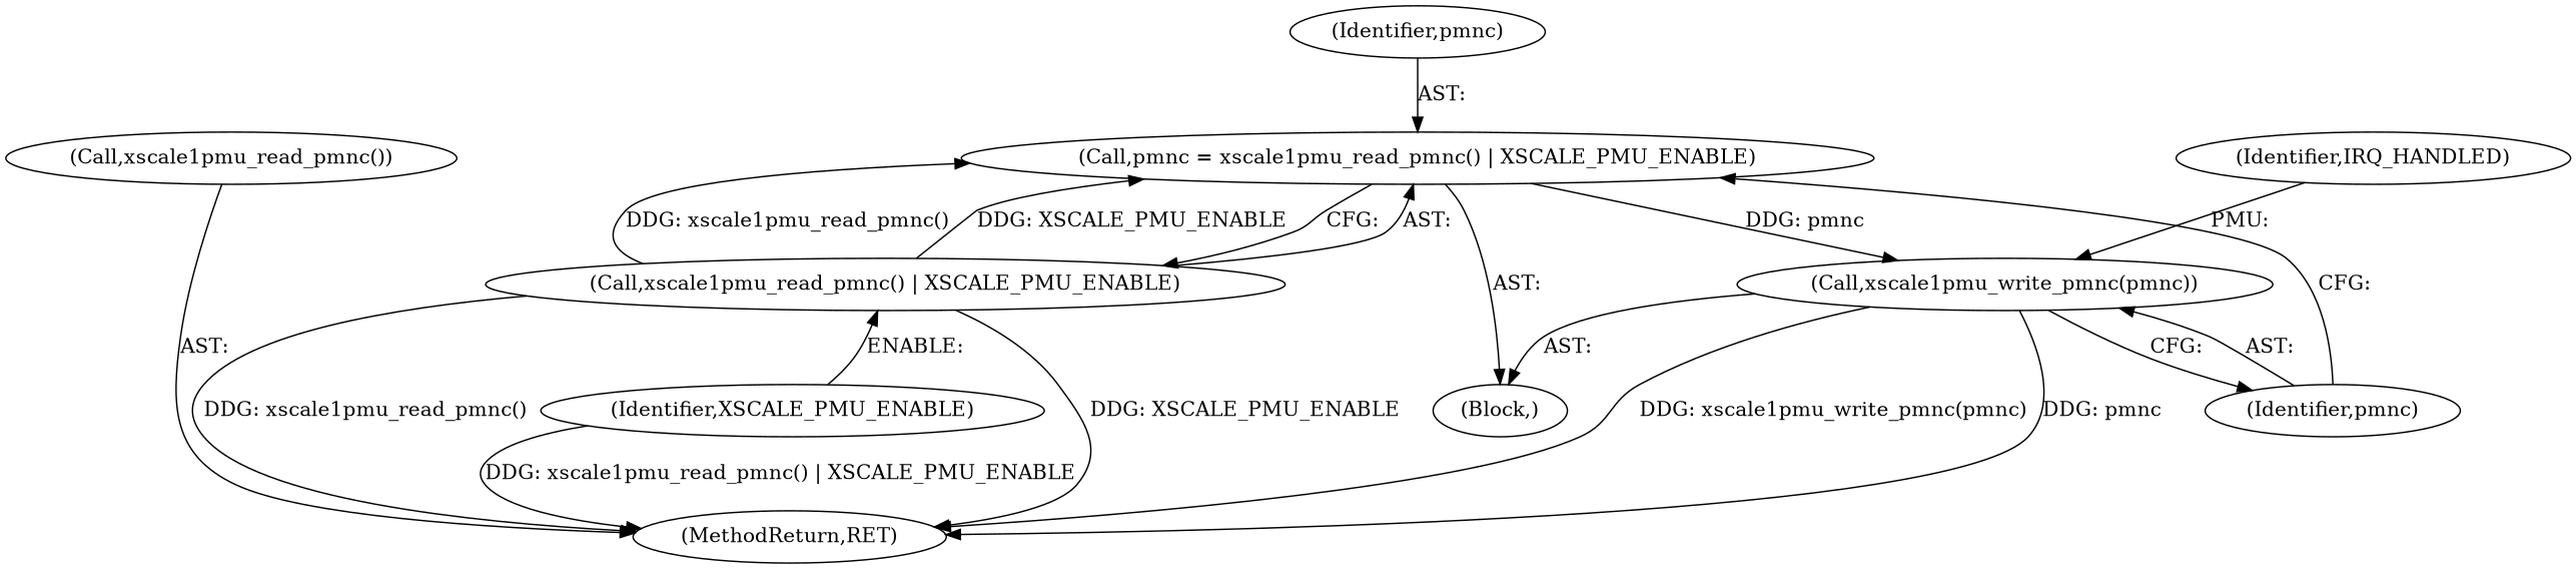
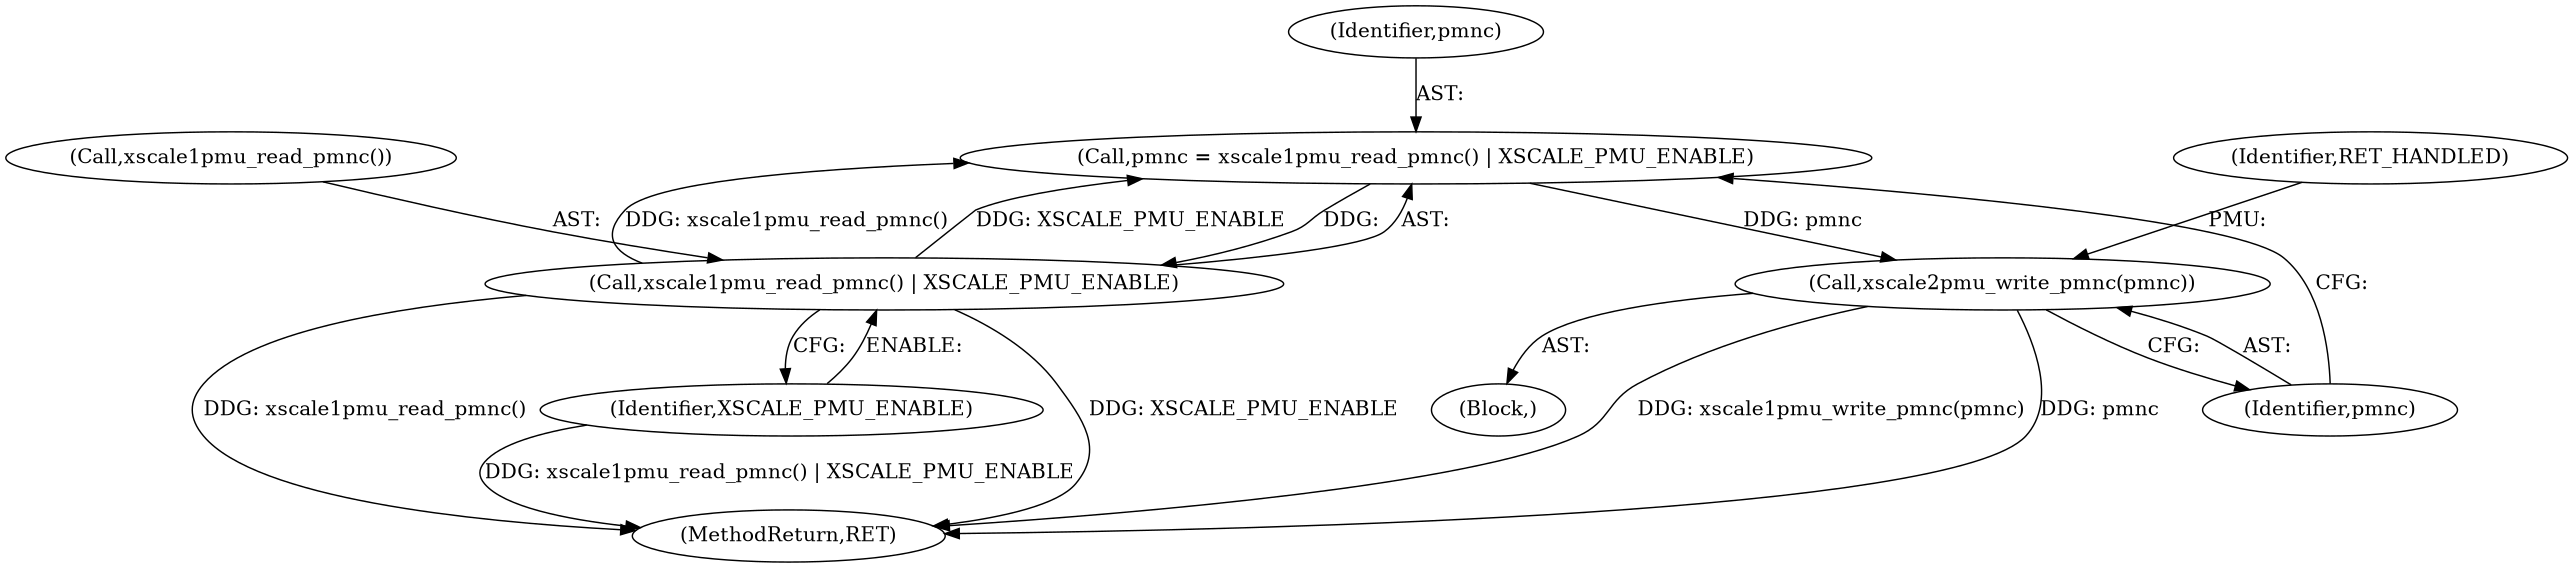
  digraph {
    n1 [label="(Call,pmnc = xscale1pmu_read_pmnc() | XSCALE_PMU_ENABLE)"]
    n2 [label="(Call,xscale1pmu_read_pmnc() | XSCALE_PMU_ENABLE)"]
-   n3 [label="(Call,xscale1pmu_write_pmnc(pmnc))"]
+   n3 [label="(Call,xscale2pmu_write_pmnc(pmnc))"]
    n4 [label="(Block,)"]
    n5 [label="(MethodReturn,RET)"]
    n6 [label="(Identifier,XSCALE_PMU_ENABLE)"]
    n7 [label="(Identifier,pmnc)"]
    n8 [label="(Call,xscale1pmu_read_pmnc())"]
    n9 [label="(Identifier,pmnc)"]
-   n10 [label="(Identifier,IRQ_HANDLED)"]
-   n1 -> n2 [label="CFG: "]
+   n10 [label="(Identifier,RET_HANDLED)"]
+   n1 -> n2 [label="DDG: "]
    n1 -> n3 [label="DDG: pmnc"]
-   n1 -> n4 [label="AST: "]
    n2 -> n1 [label="AST: "]
    n2 -> n1 [label="DDG: xscale1pmu_read_pmnc()"]
    n2 -> n1 [label="DDG: XSCALE_PMU_ENABLE"]
    n2 -> n5 [label="DDG: XSCALE_PMU_ENABLE"]
    n2 -> n5 [label="DDG: xscale1pmu_read_pmnc()"]
+   n2 -> n6 [label="CFG: "]
    n3 -> n4 [label="AST: "]
    n3 -> n5 [label="DDG: xscale1pmu_write_pmnc(pmnc)"]
    n3 -> n5 [label="DDG: pmnc"]
    n3 -> n7 [label="CFG: "]
    n6 -> n2 [label="ENABLE: "]
    n6 -> n5 [label="DDG: xscale1pmu_read_pmnc() | XSCALE_PMU_ENABLE"]
    n7 -> n1 [label="CFG: "]
    n7 -> n3 [label="AST: "]
-   n8 -> n5 [label="AST: "]
+   n8 -> n2 [label="AST: "]
    n9 -> n1 [label="AST: "]
    n10 -> n3 [label="PMU: "]
  }
